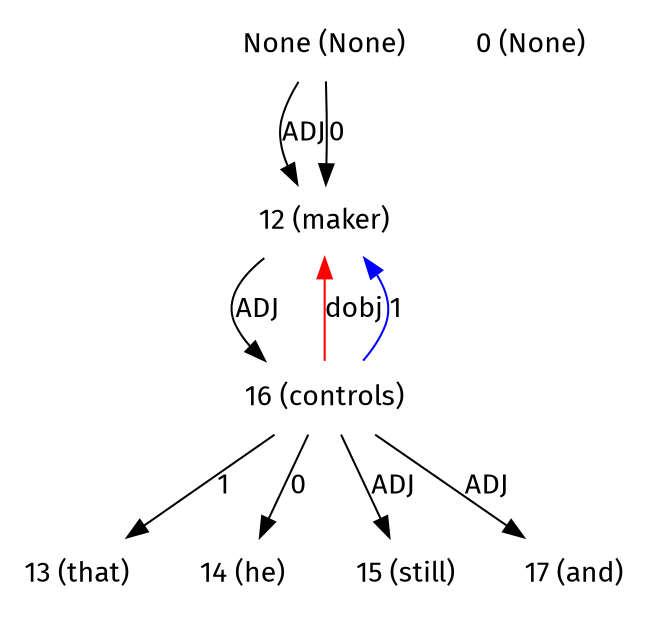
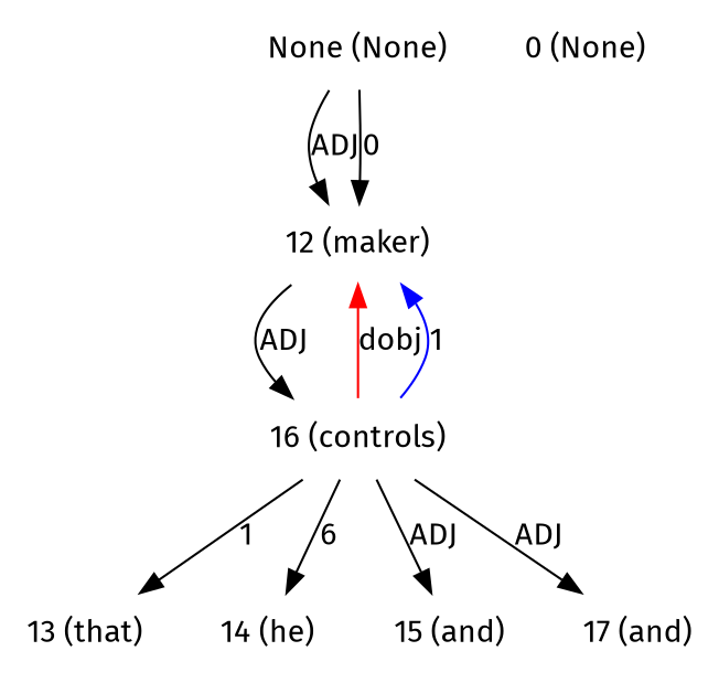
  digraph {
    fontname="Fira Sans"
    node [fontname="Fira Sans" shape=plaintext]
    edge [dir=forward fontname="Fira Sans"]
    n1 [label="None (None)"]
    n2 [label="12 (maker)"]
    n3 [label="16 (controls)"]
    n4 [label="13 (that)"]
    n5 [label="14 (he)"]
-   n6 [label="15 (still)"]
+   n6 [label="15 (and)"]
    n7 [label="17 (and)"]
    n8 [label="0 (None)"]
    n1 -> n2 [label=ADJ]
    n1 -> n2 [label=0]
    n2 -> n3 [label=ADJ]
    n3 -> n2 [color=red label=dobj]
    n3 -> n2 [color=blue label=1]
    n3 -> n4 [label=1]
-   n3 -> n5 [label=0]
+   n3 -> n5 [label=6]
    n3 -> n6 [label=ADJ]
    n3 -> n7 [label=ADJ]
  }
